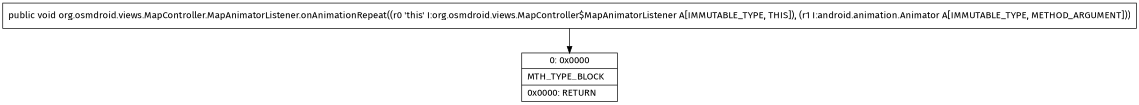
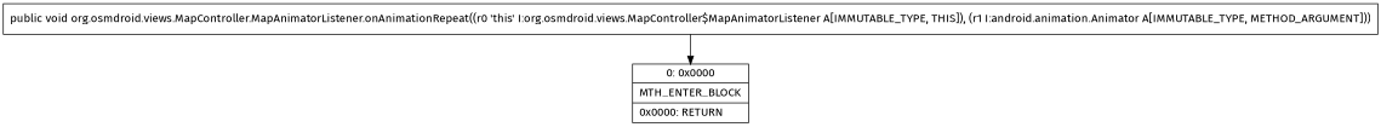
  digraph {
    fontname="Fira Sans"
    node [shape=record fontname="Fira Sans"]
-   n1 [label="{0\:\ 0x0000|MTH_TYPE_BLOCK\l|0x0000: RETURN   \l}"]
+   n1 [label="{0\:\ 0x0000|MTH_ENTER_BLOCK\l|0x0000: RETURN   \l}"]
    n2 [label="{public void org.osmdroid.views.MapController.MapAnimatorListener.onAnimationRepeat((r0 'this' I:org.osmdroid.views.MapController$MapAnimatorListener A[IMMUTABLE_TYPE, THIS]), (r1 I:android.animation.Animator A[IMMUTABLE_TYPE, METHOD_ARGUMENT])) }"]
    n2 -> n1 [fontname="Fira Sans"]
  }
